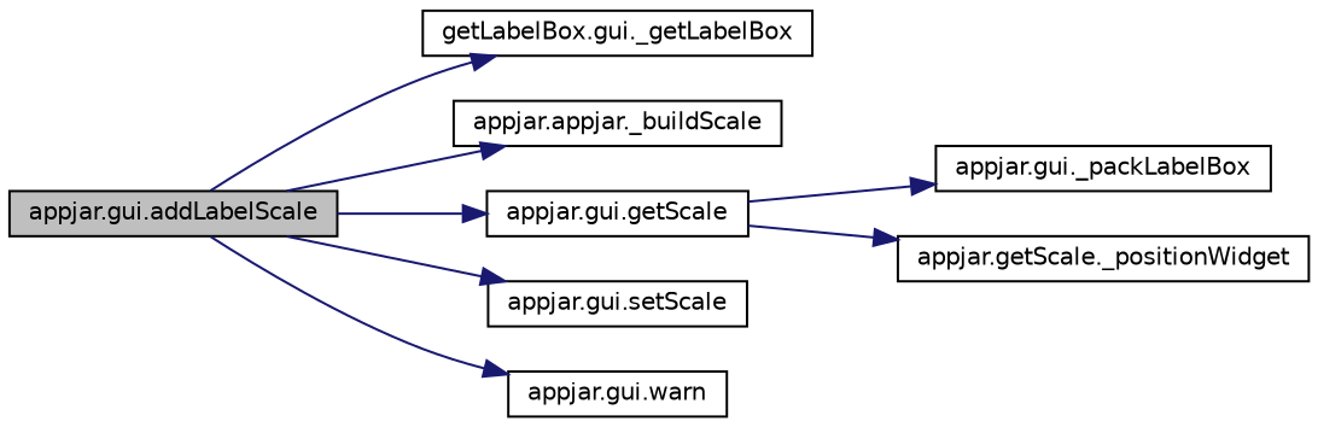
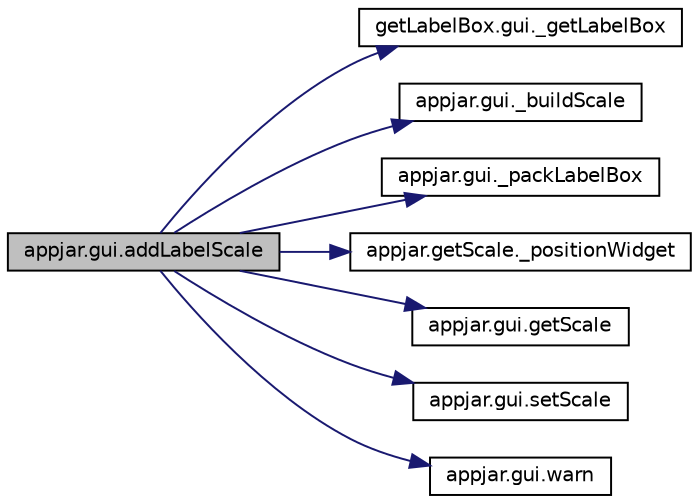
  digraph {
    rankdir=LR
    node [color=black fillcolor=white fontname=Helvetica fontsize=10 shape=record style=filled]
    edge [color=midnightblue fontname=Helvetica fontsize=10 labelfontname=Helvetica labelfontsize=10 style=solid]
    n1 [fillcolor=grey75 fontcolor=black height=0.2 label="appjar.gui.addLabelScale" width=0.4]
    n2 [height=0.2 label="getLabelBox.gui._getLabelBox" width=0.4]
-   n3 [height=0.2 label="appjar.appjar._buildScale" width=0.4]
+   n3 [height=0.2 label="appjar.gui._buildScale" width=0.4]
    n4 [height=0.2 label="appjar.gui._packLabelBox" width=0.4]
    n5 [height=0.2 label="appjar.getScale._positionWidget" width=0.4]
    n6 [height=0.2 label="appjar.gui.getScale" width=0.4]
    n7 [height=0.2 label="appjar.gui.setScale" width=0.4]
    n8 [height=0.2 label="appjar.gui.warn" width=0.4]
    n1 -> n2
    n1 -> n3
-   n6 -> n4
-   n6 -> n5
+   n1 -> n4
+   n1 -> n5
    n1 -> n6
    n1 -> n7
    n1 -> n8
  }
